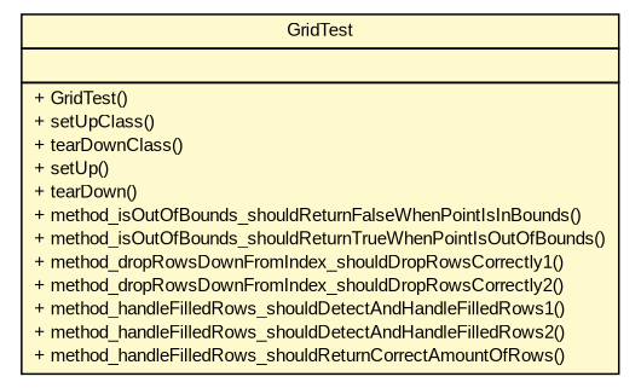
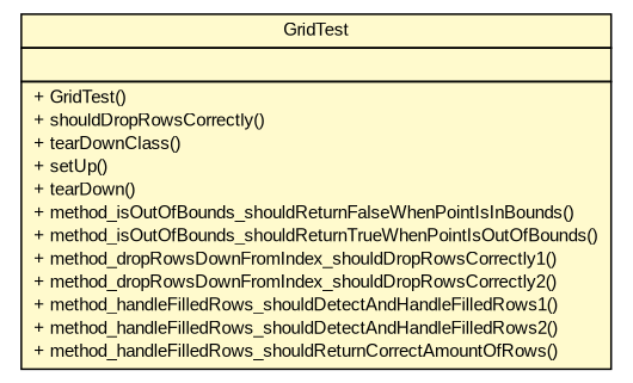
  digraph {
    nodesep=0.25
    ranksep=0.5
-   n1 [fontcolor=black fontname=arial fontsize=10.0 label=<<table title="com.github.tilastokeskus.matertis.core.GridTest" border="0" cellborder="1" cellspacing="0" cellpadding="2" port="p" bgcolor="lemonChiffon" href="./GridTest.html"> 		<tr><td><table border="0" cellspacing="0" cellpadding="1"> <tr><td align="center" balign="center"> GridTest </td></tr> 		</table></td></tr> 		<tr><td><table border="0" cellspacing="0" cellpadding="1"> <tr><td align="left" balign="left">  </td></tr> 		</table></td></tr> 		<tr><td><table border="0" cellspacing="0" cellpadding="1"> <tr><td align="left" balign="left"> + GridTest() </td></tr> <tr><td align="left" balign="left"> + setUpClass() </td></tr> <tr><td align="left" balign="left"> + tearDownClass() </td></tr> <tr><td align="left" balign="left"> + setUp() </td></tr> <tr><td align="left" balign="left"> + tearDown() </td></tr> <tr><td align="left" balign="left"> + method_isOutOfBounds_shouldReturnFalseWhenPointIsInBounds() </td></tr> <tr><td align="left" balign="left"> + method_isOutOfBounds_shouldReturnTrueWhenPointIsOutOfBounds() </td></tr> <tr><td align="left" balign="left"> + method_dropRowsDownFromIndex_shouldDropRowsCorrectly1() </td></tr> <tr><td align="left" balign="left"> + method_dropRowsDownFromIndex_shouldDropRowsCorrectly2() </td></tr> <tr><td align="left" balign="left"> + method_handleFilledRows_shouldDetectAndHandleFilledRows1() </td></tr> <tr><td align="left" balign="left"> + method_handleFilledRows_shouldDetectAndHandleFilledRows2() </td></tr> <tr><td align="left" balign="left"> + method_handleFilledRows_shouldReturnCorrectAmountOfRows() </td></tr> 		</table></td></tr> 		</table>> shape=plaintext]
+   n1 [fontcolor=black fontname=arial fontsize=10.0 label=<<table title="com.github.tilastokeskus.matertis.core.GridTest" border="0" cellborder="1" cellspacing="0" cellpadding="2" port="p" bgcolor="lemonChiffon" href="./GridTest.html"> 		<tr><td><table border="0" cellspacing="0" cellpadding="1"> <tr><td align="center" balign="center"> GridTest </td></tr> 		</table></td></tr> 		<tr><td><table border="0" cellspacing="0" cellpadding="1"> <tr><td align="left" balign="left">  </td></tr> 		</table></td></tr> 		<tr><td><table border="0" cellspacing="0" cellpadding="1"> <tr><td align="left" balign="left"> + GridTest() </td></tr> <tr><td align="left" balign="left"> + shouldDropRowsCorrectly() </td></tr> <tr><td align="left" balign="left"> + tearDownClass() </td></tr> <tr><td align="left" balign="left"> + setUp() </td></tr> <tr><td align="left" balign="left"> + tearDown() </td></tr> <tr><td align="left" balign="left"> + method_isOutOfBounds_shouldReturnFalseWhenPointIsInBounds() </td></tr> <tr><td align="left" balign="left"> + method_isOutOfBounds_shouldReturnTrueWhenPointIsOutOfBounds() </td></tr> <tr><td align="left" balign="left"> + method_dropRowsDownFromIndex_shouldDropRowsCorrectly1() </td></tr> <tr><td align="left" balign="left"> + method_dropRowsDownFromIndex_shouldDropRowsCorrectly2() </td></tr> <tr><td align="left" balign="left"> + method_handleFilledRows_shouldDetectAndHandleFilledRows1() </td></tr> <tr><td align="left" balign="left"> + method_handleFilledRows_shouldDetectAndHandleFilledRows2() </td></tr> <tr><td align="left" balign="left"> + method_handleFilledRows_shouldReturnCorrectAmountOfRows() </td></tr> 		</table></td></tr> 		</table>> shape=plaintext]
  }
